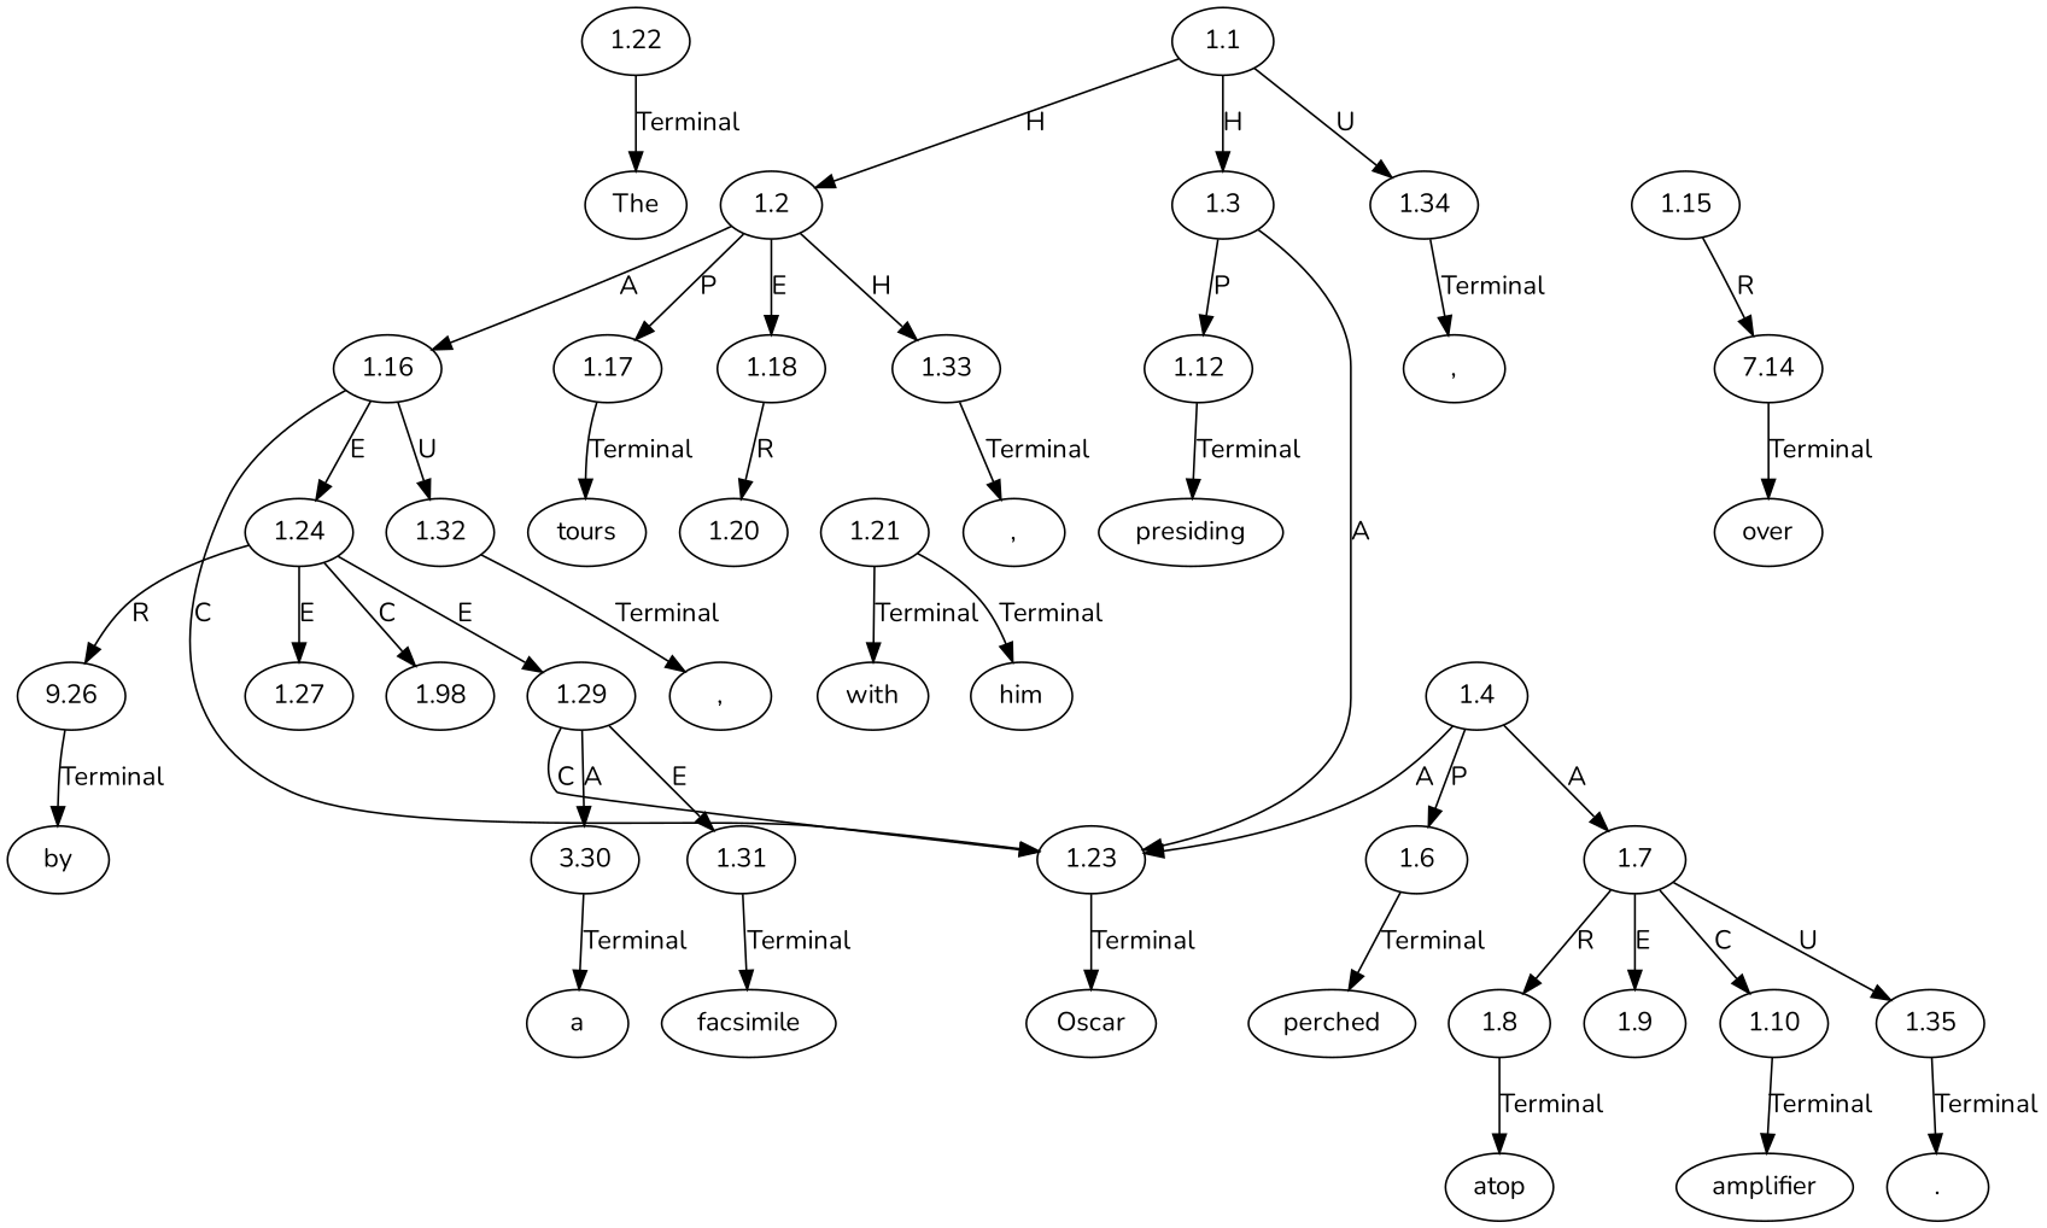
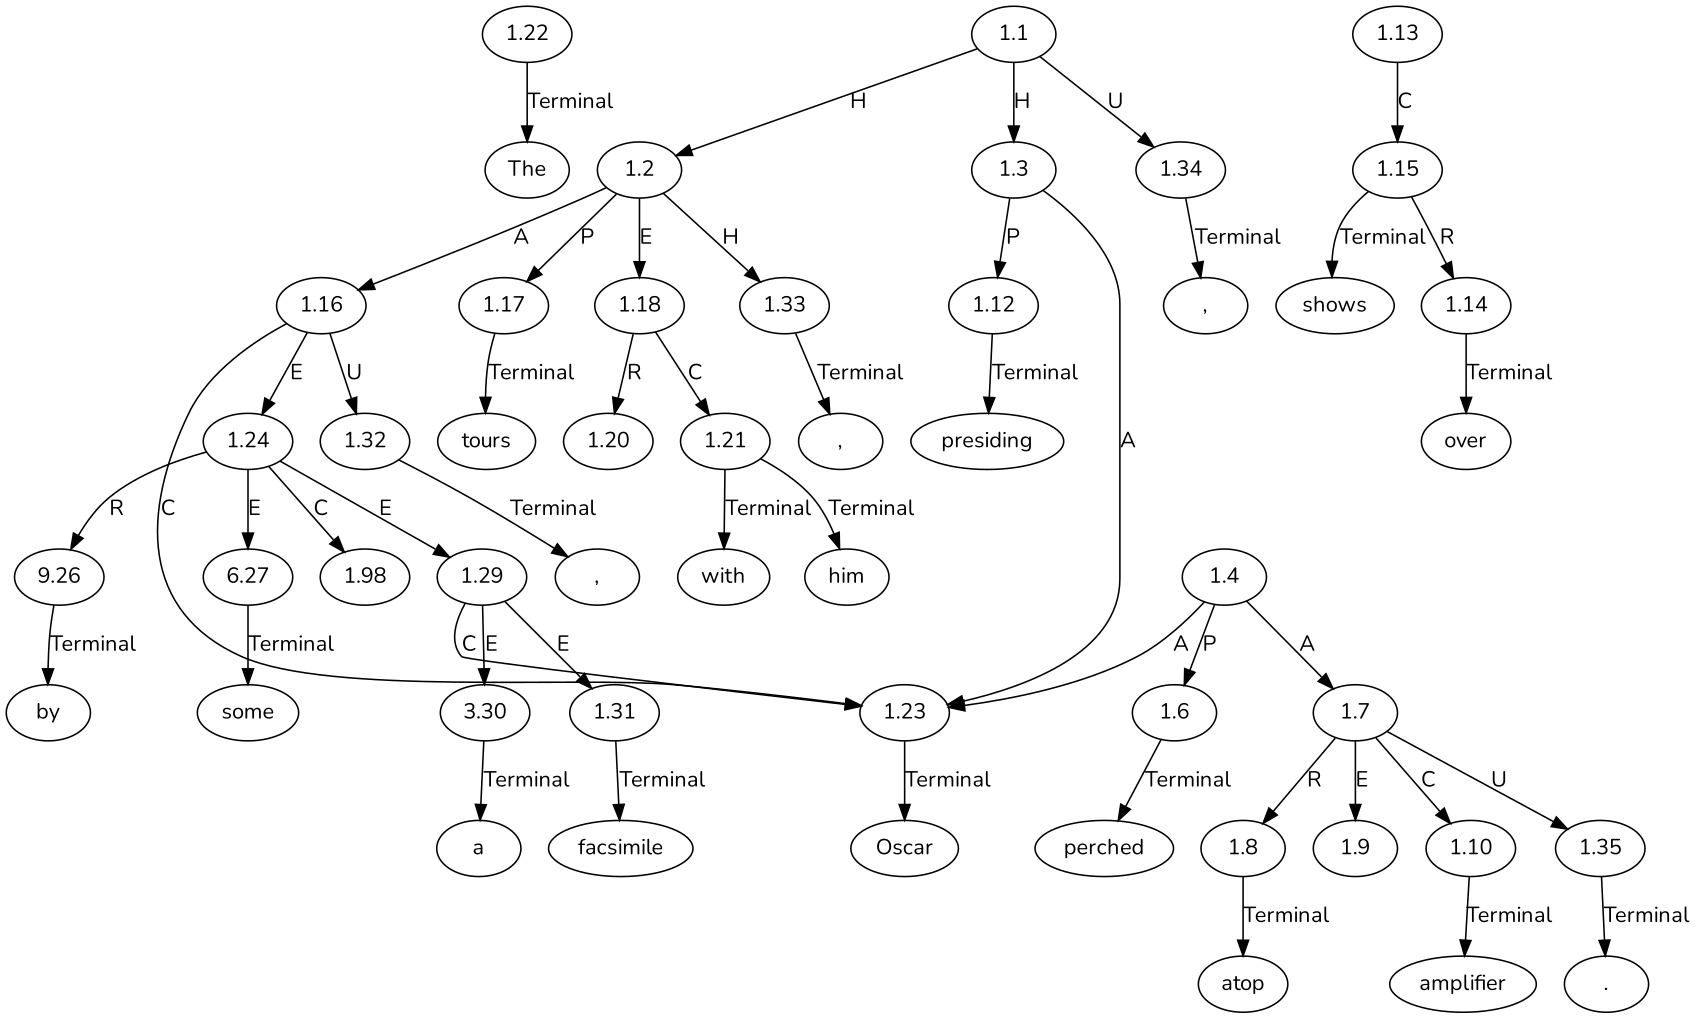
  digraph {
    fontname=Nunito
    node [fontname=Nunito ordering=out]
    edge [fontname=Nunito ordering=out]
    n1 [label=The]
    n2 [label=tours]
    n3 [label=with]
    n4 [label=him]
    n5 [label=","]
    n6 [label=presiding]
    n7 [label=over]
+   n8 [label=shows]
    n9 [label=perched]
    n10 [label=atop]
    n11 [label=Oscar]
    n12 [label=amplifier]
    n13 [label="."]
    n14 [label=","]
    n15 [label=by]
+   n16 [label=some]
    n17 [label=a]
    n18 [label=facsimile]
    n19 [label=","]
    n20 [label=1.1]
    n21 [label=1.2]
    n22 [label=1.3]
    n23 [label=1.34]
    n24 [label=1.16]
    n25 [label=1.17]
    n26 [label=1.18]
    n27 [label=1.33]
    n28 [label=1.12]
    n29 [label=1.23]
    n30 [label=1.4]
    n31 [label=1.6]
    n32 [label=1.7]
    n33 [label=1.24]
    n34 [label=1.32]
    n35 [label=1.20]
    n36 [label=1.21]
+   n37 [label=1.13]
    n38 [label=1.15]
    n39 [label=1.8]
    n40 [label=1.9]
    n41 [label=1.10]
    n42 [label=1.35]
-   n43 [label=7.14]
+   n43 [label=1.14]
    n44 [label=1.22]
    n45 [label=9.26]
-   n46 [label=1.27]
+   n46 [label=6.27]
    n47 [label=1.98]
    n48 [label=1.29]
    n49 [label=3.30]
    n50 [label=1.31]
    n20 -> n21 [label=H]
    n20 -> n22 [label=H]
    n20 -> n23 [label=U]
    n21 -> n24 [label=A]
    n21 -> n25 [label=P]
    n21 -> n26 [label=E]
    n21 -> n27 [label=H]
    n22 -> n28 [label=P]
    n22 -> n29 [label=A]
    n23 -> n5 [label=Terminal]
    n24 -> n29 [label=C]
    n24 -> n33 [label=E]
    n24 -> n34 [label=U]
    n25 -> n2 [label=Terminal]
    n26 -> n35 [label=R]
+   n26 -> n36 [label=C]
    n27 -> n19 [label=Terminal]
    n28 -> n6 [label=Terminal]
    n29 -> n11 [label=Terminal]
    n30 -> n29 [label=A]
    n30 -> n31 [label=P]
    n30 -> n32 [label=A]
    n31 -> n9 [label=Terminal]
    n32 -> n39 [label=R]
    n32 -> n40 [label=E]
    n32 -> n41 [label=C]
    n32 -> n42 [label=U]
    n33 -> n45 [label=R]
    n33 -> n46 [label=E]
    n33 -> n47 [label=C]
    n33 -> n48 [label=E]
    n34 -> n14 [label=Terminal]
    n36 -> n3 [label=Terminal]
    n36 -> n4 [label=Terminal]
+   n37 -> n38 [label=C]
+   n38 -> n8 [label=Terminal]
    n38 -> n43 [label=R]
    n39 -> n10 [label=Terminal]
    n41 -> n12 [label=Terminal]
    n42 -> n13 [label=Terminal]
    n43 -> n7 [label=Terminal]
    n44 -> n1 [label=Terminal]
    n45 -> n15 [label=Terminal]
+   n46 -> n16 [label=Terminal]
    n48 -> n29 [label=C]
-   n48 -> n49 [label=A]
+   n48 -> n49 [label=E]
    n48 -> n50 [label=E]
    n49 -> n17 [label=Terminal]
    n50 -> n18 [label=Terminal]
  }
